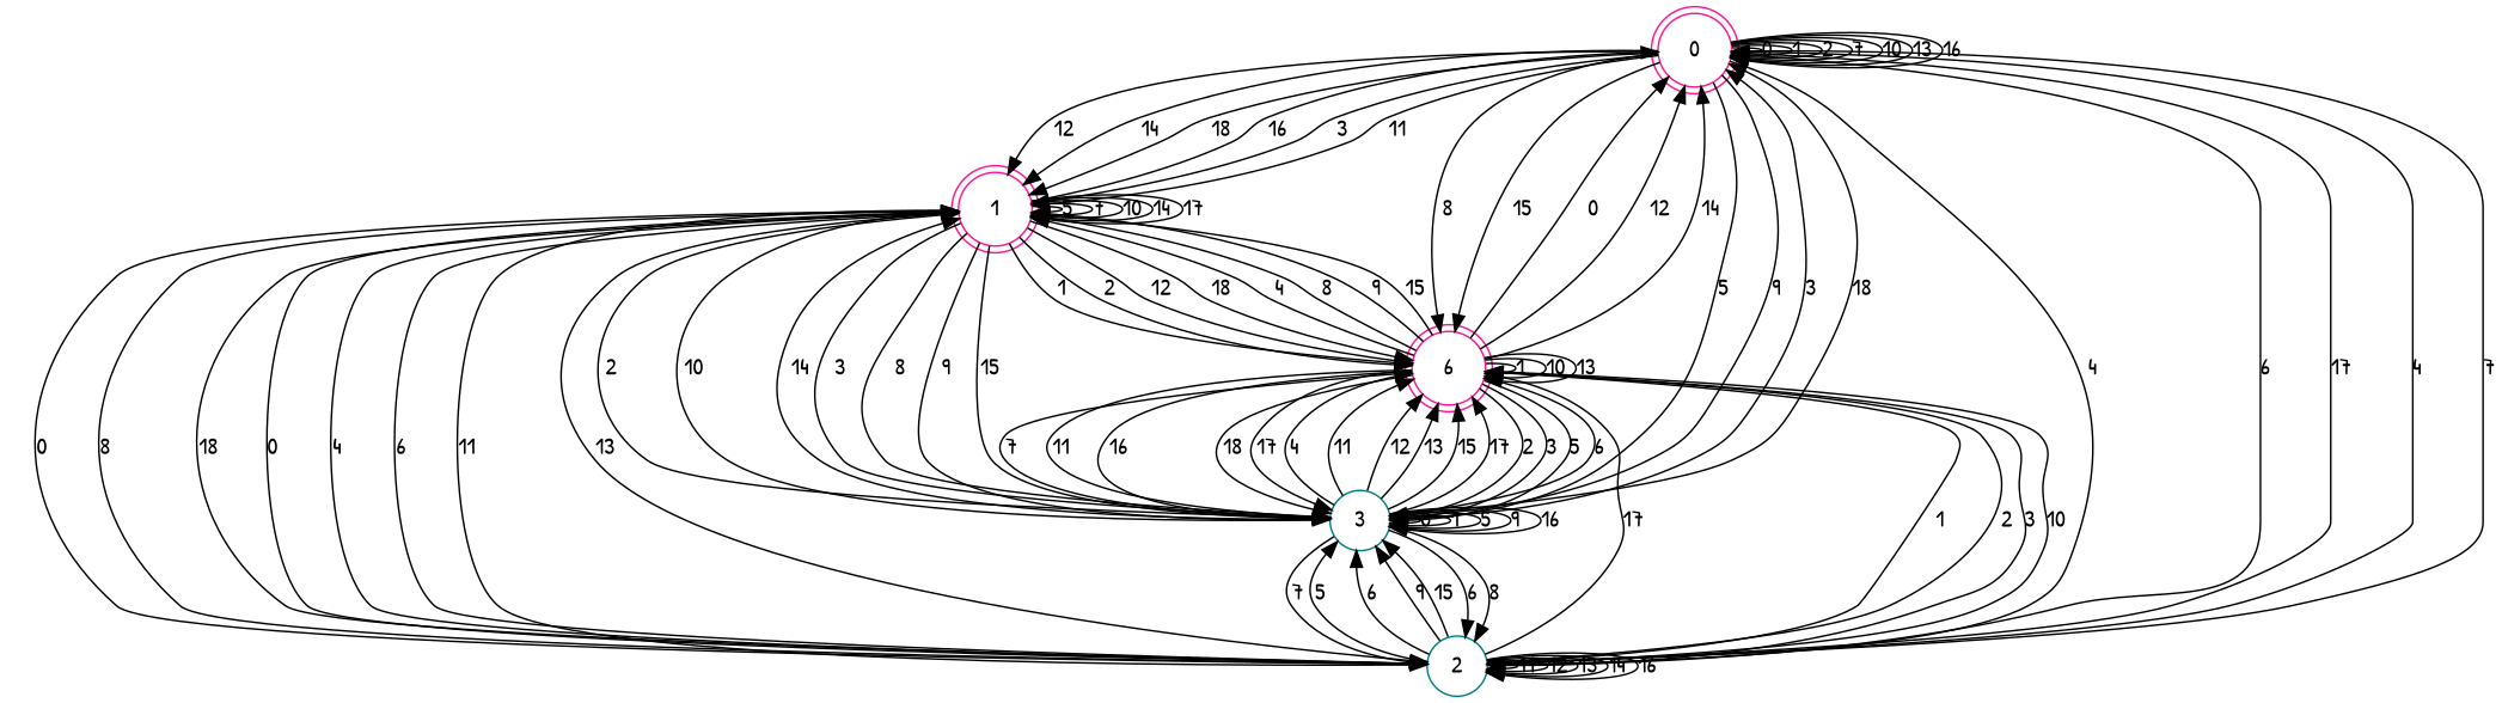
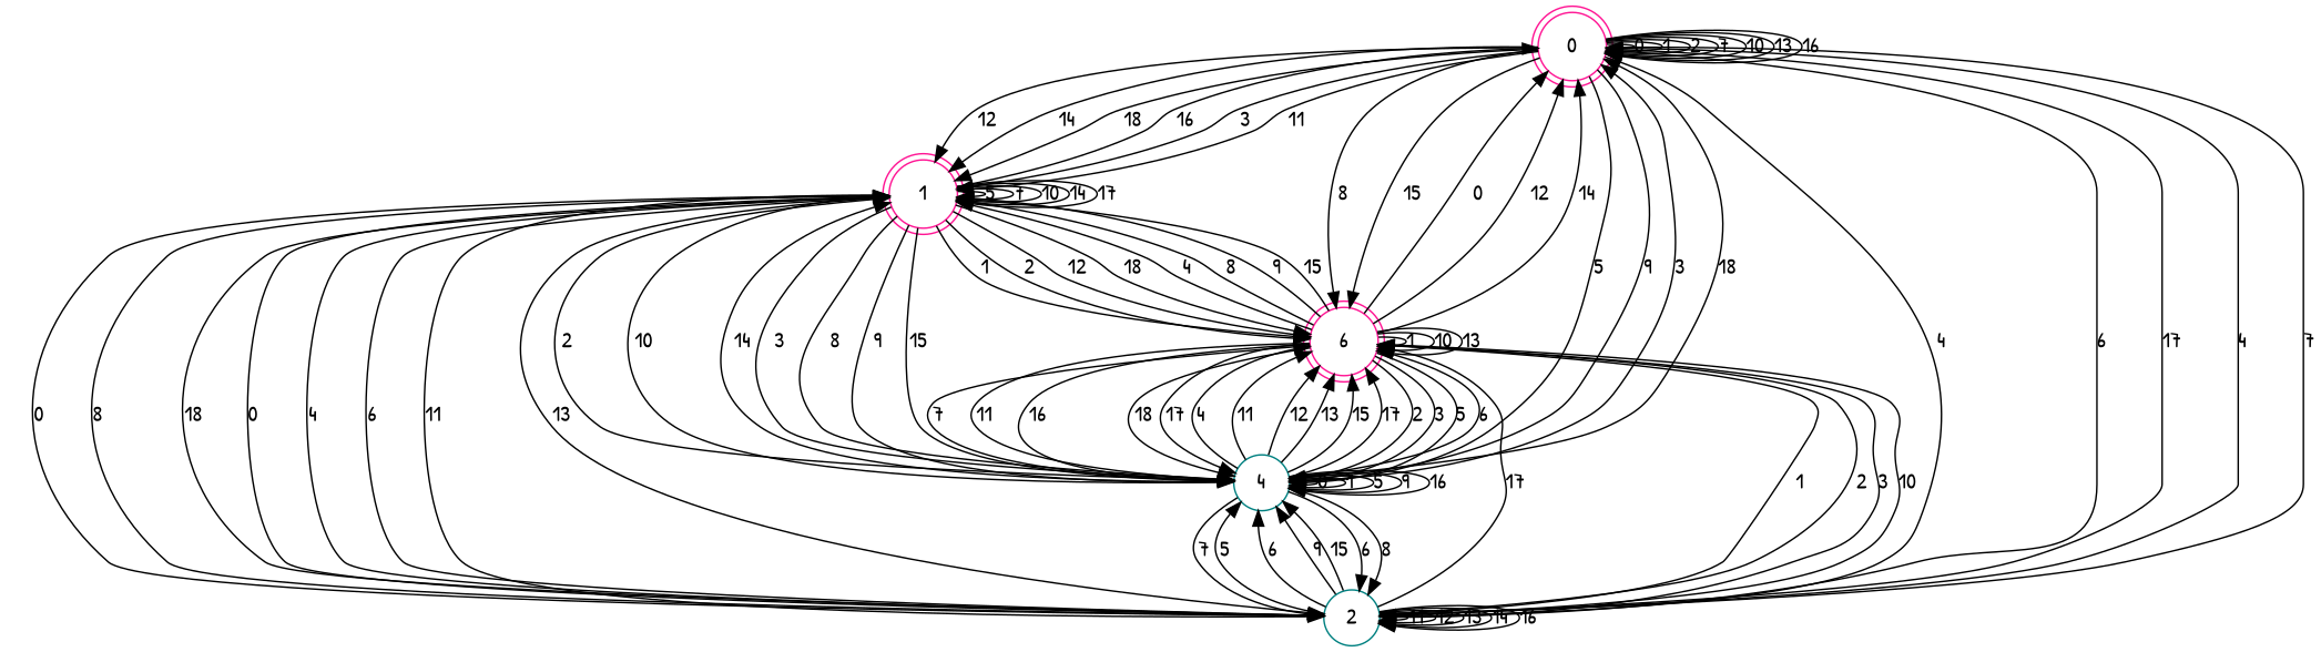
  digraph {
    fontname="Patrick Hand"
    node [color=deeppink fontname="Patrick Hand" shape=doublecircle]
    edge [fontname="Patrick Hand"]
    n1 [label=0]
    n2 [label=1]
    n3 [color=teal label=2 shape=circle]
-   n4 [color=teal label=3 shape=circle]
+   n4 [color=teal label=4 shape=circle]
    n5 [label=6]
    n1 -> n1 [label=0]
    n1 -> n1 [label=1]
    n1 -> n1 [label=2]
    n1 -> n1 [label=7]
    n1 -> n1 [label=10]
    n1 -> n1 [label=13]
    n1 -> n1 [label=16]
    n1 -> n2 [label=3]
    n1 -> n2 [label=11]
    n1 -> n2 [label=12]
    n1 -> n2 [label=14]
    n1 -> n2 [label=18]
    n1 -> n3 [label=4]
    n1 -> n3 [label=6]
    n1 -> n3 [label=17]
    n1 -> n4 [label=5]
    n1 -> n4 [label=9]
    n1 -> n5 [label=8]
    n1 -> n5 [label=15]
    n2 -> n1 [label=16]
    n2 -> n2 [label=5]
    n2 -> n2 [label=7]
    n2 -> n2 [label=10]
    n2 -> n2 [label=14]
    n2 -> n2 [label=17]
    n2 -> n3 [label=0]
    n2 -> n3 [label=4]
    n2 -> n3 [label=6]
    n2 -> n3 [label=11]
    n2 -> n3 [label=13]
    n2 -> n4 [label=3]
    n2 -> n4 [label=8]
    n2 -> n4 [label=9]
    n2 -> n4 [label=15]
    n2 -> n5 [label=1]
    n2 -> n5 [label=2]
    n2 -> n5 [label=12]
    n2 -> n5 [label=18]
    n3 -> n1 [label=4]
    n3 -> n1 [label=7]
    n3 -> n2 [label=0]
    n3 -> n2 [label=8]
    n3 -> n2 [label=18]
    n3 -> n3 [label=11]
    n3 -> n3 [label=12]
    n3 -> n3 [label=13]
    n3 -> n3 [label=14]
    n3 -> n3 [label=16]
    n3 -> n4 [label=5]
    n3 -> n4 [label=6]
    n3 -> n4 [label=9]
    n3 -> n4 [label=15]
    n3 -> n5 [label=1]
    n3 -> n5 [label=2]
    n3 -> n5 [label=3]
    n3 -> n5 [label=10]
    n3 -> n5 [label=17]
    n4 -> n1 [label=3]
    n4 -> n1 [label=18]
    n4 -> n2 [label=2]
    n4 -> n2 [label=10]
    n4 -> n2 [label=14]
    n4 -> n3 [label=6]
    n4 -> n3 [label=7]
    n4 -> n3 [label=8]
    n4 -> n4 [label=0]
    n4 -> n4 [label=1]
    n4 -> n4 [label=5]
    n4 -> n4 [label=9]
    n4 -> n4 [label=16]
    n4 -> n5 [label=4]
    n4 -> n5 [label=11]
    n4 -> n5 [label=12]
    n4 -> n5 [label=13]
    n4 -> n5 [label=15]
    n4 -> n5 [label=17]
    n5 -> n1 [label=0]
    n5 -> n1 [label=12]
    n5 -> n1 [label=14]
    n5 -> n2 [label=4]
    n5 -> n2 [label=8]
    n5 -> n2 [label=9]
    n5 -> n2 [label=15]
    n5 -> n4 [label=2]
    n5 -> n4 [label=3]
    n5 -> n4 [label=5]
    n5 -> n4 [label=6]
    n5 -> n4 [label=7]
    n5 -> n4 [label=11]
    n5 -> n4 [label=16]
    n5 -> n4 [label=17]
    n5 -> n4 [label=18]
    n5 -> n5 [label=1]
    n5 -> n5 [label=10]
    n5 -> n5 [label=13]
  }
